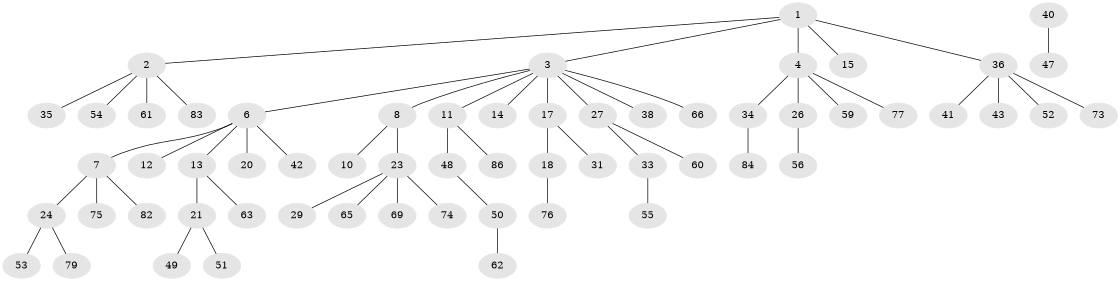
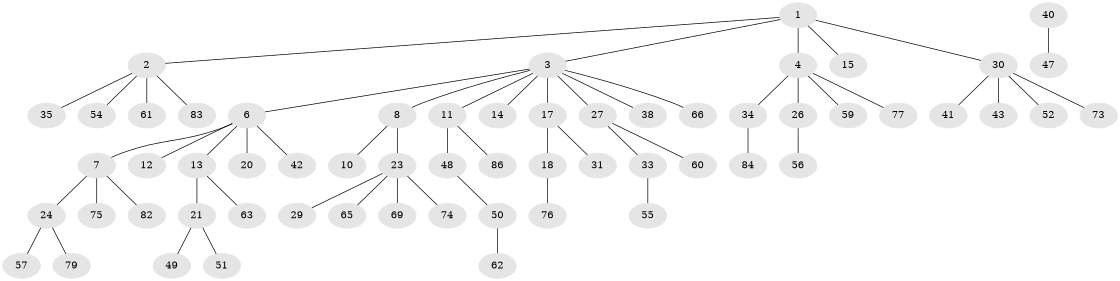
  graph {
    node [color=gray90 style=filled]
    2 [super="+30"]
    35
    54 [super="+58"]
    61
    83
    1
    3 [super="+5"]
    4 [super="+19"]
    15
-   36 [super="+45"]
+   36 [super="+45" label=30]
    6 [super="+9"]
    8 [super="+16"]
    11
    14
    17 [super="+37"]
    27
    38
    66 [super="+71"]
    34 [super="+44"]
    26
    59
    77
    84
    41
    43 [super="+85"]
    52
    73
    7 [super="+28"]
    12 [super="+46"]
    13 [super="+53"]
    20
    42
    10
    23 [super="+25"]
    48 [super="+80"]
    86
    18 [super="+32"]
    31
    33 [super="+78"]
    60
    56 [super="+64"]
    24 [super="+39"]
    75
    82
    21 [super="+22"]
    63
-   57 [label=53]
+   57
    79
    29 [super="+70"]
    65 [super="+81"]
    69 [super="+72"]
    74
    50 [super="+68"]
    40
    47
    49
    51
    76
    55
    62 [super="+67"]
    2 -- 35
    2 -- 54
    2 -- 61
    2 -- 83
    1 -- 2
    1 -- 3
    1 -- 4
    1 -- 15
    1 -- 36
    3 -- 6
    3 -- 8
    3 -- 11
    3 -- 14
    3 -- 17
    3 -- 27
    3 -- 38
    3 -- 66
    4 -- 34
    4 -- 26
    4 -- 59
    4 -- 77
    36 -- 41
    36 -- 43
    36 -- 52
    36 -- 73
    6 -- 7
    6 -- 12
    6 -- 13
    6 -- 20
    6 -- 42
    8 -- 10
    8 -- 23
    11 -- 48
    11 -- 86
    17 -- 18
    17 -- 31
    27 -- 33
    27 -- 60
    34 -- 84
    26 -- 56
    7 -- 24
    7 -- 75
    7 -- 82
    13 -- 21
    13 -- 63
    23 -- 29
    23 -- 65
    23 -- 69
    23 -- 74
    48 -- 50
    18 -- 76
    33 -- 55
    24 -- 57
    24 -- 79
    21 -- 49
    21 -- 51
    50 -- 62
    40 -- 47
  }
